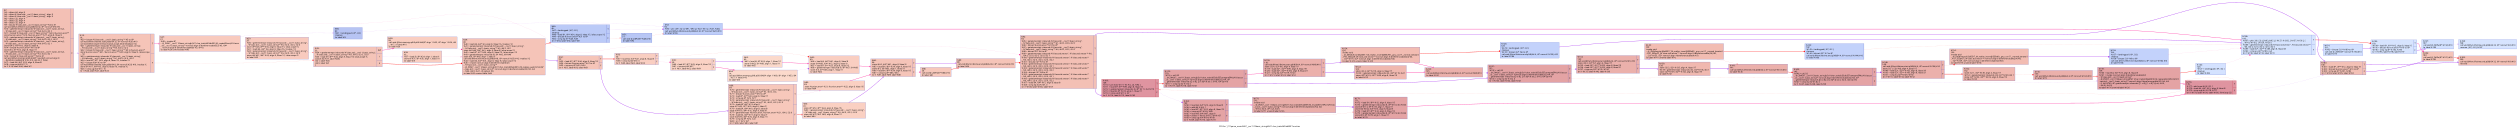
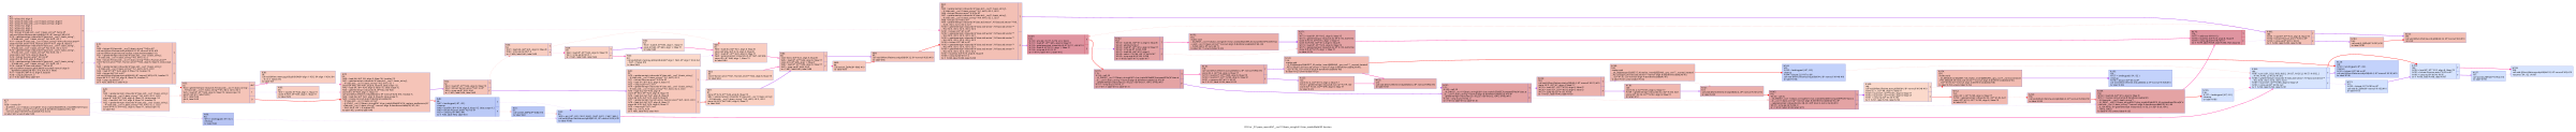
  digraph {
    fontname="Noto Sans"
    label="CFG for '_Z11parse_musicNSt7__cxx1112basic_stringIcSt11char_traitsIcESaIcEEE' function"
    rankdir=LR
    node [color="#3d50c3ff" fillcolor="#e97a5f70" fontname="Noto Sans" shape=record style=filled]
    edge [arrowhead=odot color=purple fontname="Noto Sans" style=bold]
    n1 [fillcolor="#e5705870" label="{%2:\l  %3 = alloca i64, align 8\l  %4 = alloca %\"class.std::__cxx11::basic_string\", align 8\l  %5 = alloca %\"class.std::__cxx11::basic_string\", align 8\l  %6 = alloca i32, align 4\l  %7 = alloca i32, align 4\l  %8 = alloca i32, align 4\l  %9 = bitcast %\"class.std::__cxx11::basic_string\"* %4 to i8*\l  call void @llvm.lifetime.start.p0i8(i64 32, i8* nonnull %9) #10\l  %10 = getelementptr inbounds %\"class.std::__cxx11::basic_string\",\l... %\"class.std::__cxx11::basic_string\"* %4, i64 0, i32 2\l  %11 = bitcast %\"class.std::__cxx11::basic_string\"* %4 to %union.anon**\l  store %union.anon* %10, %union.anon** %11, align 8, !tbaa !3\l  %12 = getelementptr inbounds %\"class.std::__cxx11::basic_string\",\l... %\"class.std::__cxx11::basic_string\"* %4, i64 0, i32 0, i32 0\l  %13 = getelementptr inbounds %\"class.std::__cxx11::basic_string\",\l... %\"class.std::__cxx11::basic_string\"* %4, i64 0, i32 1\l  store i64 0, i64* %13, align 8, !tbaa !8\l  %14 = bitcast %union.anon* %10 to i8*\l  store i8 0, i8* %14, align 8, !tbaa !11\l  %15 = getelementptr inbounds %\"class.std::__cxx11::basic_string\",\l... %\"class.std::__cxx11::basic_string\"* %1, i64 0, i32 1\l  %16 = bitcast %\"class.std::vector\"* %0 to i8*\l  call void @llvm.memset.p0i8.i64(i8* noundef nonnull align 8\l... dereferenceable(24) %16, i8 0, i64 24, i1 false)\l  %17 = load i64, i64* %15, align 8, !tbaa !8\l  %18 = icmp eq i64 %17, 0\l  br i1 %18, label %94, label %19\l|{<s0>T|<s1>F}}"]
    n2 [fillcolor="#e5705870" label="{%94:\l94:                                               \l  %95 = getelementptr inbounds %\"class.std::__cxx11::basic_string\",\l... %\"class.std::__cxx11::basic_string\"* %1, i64 0, i32 0, i32 0\l  %96 = bitcast %union.anon* %10 to i8*\l  %97 = getelementptr inbounds %\"class.std::__cxx11::basic_string\",\l... %\"class.std::__cxx11::basic_string\"* %4, i64 0, i32 2, i32 0\l  %98 = bitcast i32* %6 to i8*\l  %99 = getelementptr inbounds %\"class.std::vector\", %\"class.std::vector\"* %0,\l... i64 0, i32 0, i32 0, i32 0, i32 1\l  %100 = getelementptr inbounds %\"class.std::vector\", %\"class.std::vector\"*\l... %0, i64 0, i32 0, i32 0, i32 0, i32 2\l  %101 = bitcast i32* %7 to i8*\l  %102 = getelementptr inbounds %\"class.std::vector\", %\"class.std::vector\"*\l... %0, i64 0, i32 0, i32 0, i32 0, i32 1\l  %103 = getelementptr inbounds %\"class.std::vector\", %\"class.std::vector\"*\l... %0, i64 0, i32 0, i32 0, i32 0, i32 2\l  %104 = bitcast i32* %8 to i8*\l  %105 = getelementptr inbounds %\"class.std::vector\", %\"class.std::vector\"*\l... %0, i64 0, i32 0, i32 0, i32 0, i32 1\l  %106 = getelementptr inbounds %\"class.std::vector\", %\"class.std::vector\"*\l... %0, i64 0, i32 0, i32 0, i32 0, i32 2\l  %107 = load i64, i64* %15, align 8, !tbaa !8\l  %108 = icmp eq i64 %107, 0\l  br i1 %108, label %180, label %109\l|{<s0>T|<s1>F}}"]
    n3 [label="{%19:\l19:                                               \l  %20 = bitcast %\"class.std::__cxx11::basic_string\"* %5 to i8*\l  call void @llvm.lifetime.start.p0i8(i64 32, i8* nonnull %20) #10\l  call void @llvm.experimental.noalias.scope.decl(metadata !12)\l  %21 = getelementptr inbounds %\"class.std::__cxx11::basic_string\",\l... %\"class.std::__cxx11::basic_string\"* %5, i64 0, i32 2\l  %22 = bitcast %\"class.std::__cxx11::basic_string\"* %5 to %union.anon**\l  store %union.anon* %21, %union.anon** %22, align 8, !tbaa !3, !alias.scope\l... !12\l  %23 = getelementptr inbounds %\"class.std::__cxx11::basic_string\",\l... %\"class.std::__cxx11::basic_string\"* %1, i64 0, i32 0, i32 0\l  %24 = load i8*, i8** %23, align 8, !tbaa !15, !noalias !12\l  %25 = bitcast i64* %3 to i8*\l  call void @llvm.lifetime.start.p0i8(i64 8, i8* nonnull %25) #10, !noalias !12\l  store i64 %17, i64* %3, align 8, !tbaa !16, !noalias !12\l  %26 = icmp ugt i64 %17, 15\l  br i1 %26, label %27, label %33\l|{<s0>T|<s1>F}}"]
    n4 [fillcolor="#e5705870" label="{%180:\l180:                                              \l  %181 = load i8*, i8** %12, align 8, !tbaa !15\l  %182 = bitcast %union.anon* %10 to i8*\l  %183 = icmp eq i8* %181, %182\l  br i1 %183, label %185, label %184\l|{<s0>T|<s1>F}}"]
    n5 [color="#b70d28ff" fillcolor="#b70d2870" label="{%109:\l109:                                              \l  %110 = phi i64 [ %177, %176 ], [ 0, %94 ]\l  %111 = load i8*, i8** %95, align 8, !tbaa !15\l  %112 = getelementptr inbounds i8, i8* %111, i64 %110\l  %113 = load i8, i8* %112, align 1, !tbaa !11\l  %114 = icmp eq i8 %113, 32\l  br i1 %114, label %115, label %162\l|{<s0>T|<s1>F}}"]
    n6 [fillcolor="#ef886b70" label="{%27:\l27:                                               \l  %28 = invoke i8*\l... @_ZNSt7__cxx1112basic_stringIcSt11char_traitsIcESaIcEE9_M_createERmm(%\"class.s\l...td::__cxx11::basic_string\"* nonnull align 8 dereferenceable(32) %5, i64*\l... nonnull align 8 dereferenceable(8) %3, i64 0)\l          to label %29 unwind label %90\l}"]
    n7 [label="{%33:\l33:                                               \l  %34 = getelementptr inbounds %\"class.std::__cxx11::basic_string\",\l... %\"class.std::__cxx11::basic_string\"* %5, i64 0, i32 0, i32 0\l  %35 = load i8*, i8** %34, align 8, !tbaa !15, !alias.scope !12\l  switch i64 %17, label %38 [\l    i64 1, label %36\l    i64 0, label %39\l  ]\l|{<s0>def|<s1>1|<s2>0}}"]
    n8 [fillcolor="#e5705870" label="{%185:\l185:                                              \l  call void @llvm.lifetime.end.p0i8(i64 32, i8* nonnull %9) #10\l  ret void\l}"]
    n9 [label="{%184:\l184:                                              \l  call void @_ZdlPv(i8* %181) #10\l  br label %185\l}"]
    n10 [fillcolor="#c32e3170" label="{%115:\l115:                                              \l  %116 = call i32\l... @_ZNKSt7__cxx1112basic_stringIcSt11char_traitsIcESaIcEE7compareEPKc(%\"class.st\l...d::__cxx11::basic_string\"* nonnull align 8 dereferenceable(32) %4, i8*\l... getelementptr inbounds ([2 x i8], [2 x i8]* @.str.1, i64 0, i64 0)) #10\l  %117 = icmp eq i32 %116, 0\l  br i1 %117, label %118, label %131\l|{<s0>T|<s1>F}}"]
    n11 [fillcolor="#c32e3170" label="{%162:\l162:                                              \l  %163 = load i64, i64* %13, align 8, !tbaa !8\l  %164 = add i64 %163, 1\l  %165 = load i8*, i8** %12, align 8, !tbaa !15\l  %166 = icmp eq i8* %165, %96\l  %167 = load i64, i64* %97, align 8\l  %168 = select i1 %166, i64 15, i64 %167\l  %169 = icmp ugt i64 %164, %168\l  br i1 %169, label %170, label %171\l|{<s0>T|<s1>F}}"]
    n12 [fillcolor="#ef886b70" label="{%29:\l29:                                               \l  %30 = getelementptr inbounds %\"class.std::__cxx11::basic_string\",\l... %\"class.std::__cxx11::basic_string\"* %5, i64 0, i32 0, i32 0\l  store i8* %28, i8** %30, align 8, !tbaa !15, !alias.scope !12\l  %31 = load i64, i64* %3, align 8, !tbaa !16, !noalias !12\l  %32 = getelementptr inbounds %\"class.std::__cxx11::basic_string\",\l... %\"class.std::__cxx11::basic_string\"* %5, i64 0, i32 2, i32 0\l  store i64 %31, i64* %32, align 8, !tbaa !11, !alias.scope !12\l  br label %33\l}"]
    n13 [fillcolor="#5b7ae570" label="{%90:\l90:                                               \l  %91 = landingpad \{ i8*, i32 \}\l          cleanup\l  br label %92\l}"]
    n14 [fillcolor="#f2907270" label="{%38:\l38:                                               \l  call void @llvm.memcpy.p0i8.p0i8.i64(i8* align 1 %35, i8* align 1 %24, i64\l... %17, i1 false) #10\l  br label %39\l}"]
    n15 [fillcolor="#f2907270" label="{%36:\l36:                                               \l  %37 = load i8, i8* %24, align 1, !tbaa !11\l  store i8 %37, i8* %35, align 1, !tbaa !11\l  br label %39\l}"]
    n16 [label="{%39:\l39:                                               \l  %40 = load i64, i64* %3, align 8, !tbaa !16, !noalias !12\l  %41 = getelementptr inbounds %\"class.std::__cxx11::basic_string\",\l... %\"class.std::__cxx11::basic_string\"* %5, i64 0, i32 1\l  store i64 %40, i64* %41, align 8, !tbaa !8, !alias.scope !12\l  %42 = load i8*, i8** %34, align 8, !tbaa !15, !alias.scope !12\l  %43 = getelementptr inbounds i8, i8* %42, i64 %40\l  store i8 0, i8* %43, align 1, !tbaa !11\l  call void @llvm.lifetime.end.p0i8(i64 8, i8* nonnull %25) #10, !noalias !12\l  %44 = load i64, i64* %41, align 8, !tbaa !8, !alias.scope !12\l  %45 = invoke nonnull align 8 dereferenceable(32)\l... %\"class.std::__cxx11::basic_string\"*\l... @_ZNSt7__cxx1112basic_stringIcSt11char_traitsIcESaIcEE14_M_replace_auxEmmmc(%\"\l...class.std::__cxx11::basic_string\"* nonnull align 8 dereferenceable(32) %5, i64\l... %44, i64 0, i64 1, i8 signext 32)\l          to label %52 unwind label %46\l}"]
    n17 [fillcolor="#6c8ff170" label="{%92:\l92:                                               \l  %93 = phi \{ i8*, i32 \} [ %91, %90 ], [ %47, %51 ], [ %47, %46 ]\l  call void @llvm.lifetime.end.p0i8(i64 32, i8* nonnull %20) #10\l  br label %186\l}"]
    n18 [label="{%52:\l52:                                               \l  %53 = load i8*, i8** %34, align 8, !tbaa !15\l  %54 = bitcast %union.anon* %21 to i8*\l  %55 = icmp eq i8* %53, %54\l  br i1 %55, label %56, label %69\l|{<s0>T|<s1>F}}"]
    n19 [fillcolor="#6687ed70" label="{%46:\l46:                                               \l  %47 = landingpad \{ i8*, i32 \}\l          cleanup\l  %48 = load i8*, i8** %34, align 8, !tbaa !15, !alias.scope !12\l  %49 = bitcast %union.anon* %21 to i8*\l  %50 = icmp eq i8* %48, %49\l  br i1 %50, label %92, label %51\l|{<s0>T|<s1>F}}"]
    n20 [fillcolor="#a5c3fe70" label="{%186:\l186:                                              \l  %187 = phi \{ i8*, i32 \} [ %93, %92 ], [ %127, %126 ], [ %157, %156 ], [\l... %143, %142 ], [ %129, %128 ]\l  %188 = getelementptr inbounds %\"class.std::vector\", %\"class.std::vector\"*\l... %0, i64 0, i32 0, i32 0, i32 0, i32 0\l  %189 = load i32*, i32** %188, align 8, !tbaa !25\l  %190 = icmp eq i32* %189, null\l  br i1 %190, label %193, label %191\l|{<s0>T|<s1>F}}"]
    n21 [fillcolor="#f2907270" label="{%56:\l56:                                               \l  %57 = load i64, i64* %41, align 8, !tbaa !8\l  %58 = icmp eq i64 %57, 0\l  br i1 %58, label %65, label %59\l|{<s0>T|<s1>F}}"]
    n22 [fillcolor="#ed836670" label="{%69:\l69:                                               \l  %70 = getelementptr inbounds %\"class.std::__cxx11::basic_string\",\l... %\"class.std::__cxx11::basic_string\"* %1, i64 0, i32 2\l  %71 = bitcast %union.anon* %70 to i8*\l  %72 = load i8*, i8** %23, align 8, !tbaa !15\l  %73 = icmp eq i8* %72, %71\l  %74 = getelementptr inbounds %\"class.std::__cxx11::basic_string\",\l... %\"class.std::__cxx11::basic_string\"* %1, i64 0, i32 2, i32 0\l  %75 = load i64, i64* %74, align 8\l  store i8* %53, i8** %23, align 8, !tbaa !15\l  %76 = load i64, i64* %41, align 8, !tbaa !8\l  store i64 %76, i64* %15, align 8, !tbaa !8\l  %77 = getelementptr %union.anon, %union.anon* %21, i64 0, i32 0\l  %78 = load i64, i64* %77, align 8, !tbaa !11\l  store i64 %78, i64* %74, align 8, !tbaa !11\l  %79 = icmp eq i8* %72, null\l  %80 = or i1 %73, %79\l  br i1 %80, label %83, label %81\l|{<s0>T|<s1>F}}"]
    n23 [fillcolor="#5f7fe870" label="{%51:\l51:                                               \l  call void @_ZdlPv(i8* %48) #10\l  br label %92\l}"]
    n24 [fillcolor="#f2907270" label="{%65:\l65:                                               \l  %66 = load i64, i64* %41, align 8, !tbaa !8\l  store i64 %66, i64* %15, align 8, !tbaa !8\l  %67 = load i8*, i8** %23, align 8, !tbaa !15\l  %68 = getelementptr inbounds i8, i8* %67, i64 %66\l  store i8 0, i8* %68, align 1, !tbaa !11\l  br label %84\l}"]
    n25 [fillcolor="#f4987a70" label="{%59:\l59:                                               \l  %60 = load i8*, i8** %23, align 8, !tbaa !15\l  %61 = icmp eq i64 %57, 1\l  br i1 %61, label %62, label %64\l|{<s0>T|<s1>F}}"]
    n26 [fillcolor="#f3947570" label="{%83:\l83:                                               \l  store %union.anon* %21, %union.anon** %22, align 8, !tbaa !15\l  br label %84\l}"]
    n27 [fillcolor="#f3947570" label="{%81:\l81:                                               \l  store i8* %72, i8** %34, align 8, !tbaa !15\l  %82 = getelementptr inbounds %\"class.std::__cxx11::basic_string\",\l... %\"class.std::__cxx11::basic_string\"* %5, i64 0, i32 2, i32 0\l  store i64 %75, i64* %82, align 8, !tbaa !11\l  br label %84\l}"]
    n28 [fillcolor="#a5c3fe70" label="{%193:\l193:                                              \l  %194 = load i8*, i8** %12, align 8, !tbaa !15\l  %195 = bitcast %union.anon* %10 to i8*\l  %196 = icmp eq i8* %194, %195\l  br i1 %196, label %198, label %197\l|{<s0>T|<s1>F}}"]
    n29 [fillcolor="#9abbff70" label="{%191:\l191:                                              \l  %192 = bitcast i32* %189 to i8*\l  call void @_ZdlPv(i8* nonnull %192) #10\l  br label %193\l}"]
    n30 [label="{%84:\l84:                                               \l  store i64 0, i64* %41, align 8, !tbaa !8\l  %85 = load i8*, i8** %34, align 8, !tbaa !15\l  store i8 0, i8* %85, align 1, !tbaa !11\l  %86 = load i8*, i8** %34, align 8, !tbaa !15\l  %87 = icmp eq i8* %86, %54\l  br i1 %87, label %89, label %88\l|{<s0>T|<s1>F}}"]
    n31 [fillcolor="#f7a88970" label="{%62:\l62:                                               \l  %63 = load i8, i8* %53, align 1, !tbaa !11\l  store i8 %63, i8* %60, align 1, !tbaa !11\l  br label %65\l}"]
    n32 [fillcolor="#f7a88970" label="{%64:\l64:                                               \l  call void @llvm.memcpy.p0i8.p0i8.i64(i8* align 1 %60, i8* align 1 %53, i64\l... %57, i1 false) #10\l  br label %65\l}"]
    n33 [label="{%89:\l89:                                               \l  call void @llvm.lifetime.end.p0i8(i64 32, i8* nonnull %20) #10\l  br label %94\l}"]
    n34 [fillcolor="#ed836670" label="{%88:\l88:                                               \l  call void @_ZdlPv(i8* %86) #10\l  br label %89\l}"]
    n35 [fillcolor="#a5c3fe70" label="{%198:\l198:                                              \l  call void @llvm.lifetime.end.p0i8(i64 32, i8* nonnull %9) #10\l  resume \{ i8*, i32 \} %187\l}"]
    n36 [fillcolor="#9abbff70" label="{%197:\l197:                                              \l  call void @_ZdlPv(i8* %194) #10\l  br label %198\l}"]
    n37 [fillcolor="#d24b4070" label="{%118:\l118:                                              \l  call void @llvm.lifetime.start.p0i8(i64 4, i8* nonnull %98) #10\l  store i32 4, i32* %6, align 4, !tbaa !17\l  %119 = load i32*, i32** %99, align 8, !tbaa !19\l  %120 = load i32*, i32** %100, align 8, !tbaa !21\l  %121 = icmp eq i32* %119, %120\l  br i1 %121, label %124, label %122\l|{<s0>T|<s1>F}}"]
    n38 [fillcolor="#c32e3170" label="{%131:\l131:                                              \l  %132 = call i32\l... @_ZNKSt7__cxx1112basic_stringIcSt11char_traitsIcESaIcEE7compareEPKc(%\"class.st\l...d::__cxx11::basic_string\"* nonnull align 8 dereferenceable(32) %4, i8*\l... getelementptr inbounds ([3 x i8], [3 x i8]* @.str.2, i64 0, i64 0)) #10\l  %133 = icmp eq i32 %132, 0\l  br i1 %133, label %134, label %145\l|{<s0>T|<s1>F}}"]
    n39 [fillcolor="#d0473d70" label="{%170:\l170:                                              \l  invoke void\l... @_ZNSt7__cxx1112basic_stringIcSt11char_traitsIcESaIcEE9_M_mutateEmmPKcm(%\"clas\l...s.std::__cxx11::basic_string\"* nonnull align 8 dereferenceable(32) %4, i64\l... %163, i64 0, i8* null, i64 1)\l          to label %171 unwind label %126\l}"]
    n40 [fillcolor="#c32e3170" label="{%171:\l171:                                              \l  %172 = load i8*, i8** %12, align 8, !tbaa !15\l  %173 = getelementptr inbounds i8, i8* %172, i64 %163\l  store i8 %113, i8* %173, align 1, !tbaa !11\l  store i64 %164, i64* %13, align 8, !tbaa !8\l  %174 = load i8*, i8** %12, align 8, !tbaa !15\l  %175 = getelementptr inbounds i8, i8* %174, i64 %164\l  store i8 0, i8* %175, align 1, !tbaa !11\l  br label %176\l}"]
    n41 [fillcolor="#e1675170" label="{%124:\l124:                                              \l  invoke void\l... @_ZNSt6vectorIiSaIiEE17_M_realloc_insertIJiEEEvN9__gnu_cxx17__normal_iteratorI\l...PiS1_EEDpOT_(%\"class.std::vector\"* nonnull align 8 dereferenceable(24) %0,\l... i32* %119, i32* nonnull align 4 dereferenceable(4) %6)\l          to label %125 unwind label %128\l}"]
    n42 [fillcolor="#dc5d4a70" label="{%122:\l122:                                              \l  store i32 4, i32* %119, align 4, !tbaa !17\l  %123 = getelementptr inbounds i32, i32* %119, i64 1\l  store i32* %123, i32** %99, align 8, !tbaa !19\l  br label %125\l}"]
    n43 [fillcolor="#d24b4070" label="{%134:\l134:                                              \l  call void @llvm.lifetime.start.p0i8(i64 4, i8* nonnull %101) #10\l  store i32 2, i32* %7, align 4, !tbaa !17\l  %135 = load i32*, i32** %102, align 8, !tbaa !19\l  %136 = load i32*, i32** %103, align 8, !tbaa !21\l  %137 = icmp eq i32* %135, %136\l  br i1 %137, label %140, label %138\l|{<s0>T|<s1>F}}"]
    n44 [fillcolor="#c32e3170" label="{%145:\l145:                                              \l  %146 = call i32\l... @_ZNKSt7__cxx1112basic_stringIcSt11char_traitsIcESaIcEE7compareEPKc(%\"class.st\l...d::__cxx11::basic_string\"* nonnull align 8 dereferenceable(32) %4, i8*\l... getelementptr inbounds ([3 x i8], [3 x i8]* @.str.3, i64 0, i64 0)) #10\l  %147 = icmp eq i32 %146, 0\l  br i1 %147, label %148, label %159\l|{<s0>T|<s1>F}}"]
    n45 [color="#b70d28ff" fillcolor="#b70d2870" label="{%176:\l176:                                              \l  %177 = add nuw i64 %110, 1\l  %178 = load i64, i64* %15, align 8, !tbaa !8\l  %179 = icmp ugt i64 %178, %177\l  br i1 %179, label %109, label %180, !llvm.loop !22\l|{<s0>T|<s1>F}}"]
    n46 [fillcolor="#d24b4070" label="{%125:\l125:                                              \l  call void @llvm.lifetime.end.p0i8(i64 4, i8* nonnull %98) #10\l  br label %131\l}"]
    n47 [fillcolor="#779af770" label="{%128:\l128:                                              \l  %129 = landingpad \{ i8*, i32 \}\l          cleanup\l  %130 = bitcast i32* %6 to i8*\l  call void @llvm.lifetime.end.p0i8(i64 4, i8* nonnull %130) #10\l  br label %186\l}"]
    n48 [fillcolor="#e1675170" label="{%140:\l140:                                              \l  invoke void\l... @_ZNSt6vectorIiSaIiEE17_M_realloc_insertIJiEEEvN9__gnu_cxx17__normal_iteratorI\l...PiS1_EEDpOT_(%\"class.std::vector\"* nonnull align 8 dereferenceable(24) %0,\l... i32* %135, i32* nonnull align 4 dereferenceable(4) %7)\l          to label %141 unwind label %142\l}"]
    n49 [fillcolor="#dc5d4a70" label="{%138:\l138:                                              \l  store i32 2, i32* %135, align 4, !tbaa !17\l  %139 = getelementptr inbounds i32, i32* %135, i64 1\l  store i32* %139, i32** %102, align 8, !tbaa !19\l  br label %141\l}"]
-   n50 [fillcolor="#d24b4070" label="{%148:\l148:                                              \l  call void @llvm.lifetime.start.p0i8(i64 4, i8* nonnull %104) #10\l  store i32 1, i32* %8, align 4, !tbaa !17\l  %149 = load i32*, i32** %105, align 8, !tbaa !19\l  %150 = load i32*, i32** %106, align 8, !tbaa !21\l  %151 = icmp eq i32* %149, %150\l  br i1 %151, label %154, label %152\l|{<s0>T|<s1>F}}"]
+   n50 [fillcolor="#f7a88970" label="{%148:\l148:                                              \l  call void @llvm.lifetime.start.p0i8(i64 4, i8* nonnull %104) #10\l  store i32 1, i32* %8, align 4, !tbaa !17\l  %149 = load i32*, i32** %105, align 8, !tbaa !19\l  %150 = load i32*, i32** %106, align 8, !tbaa !21\l  %151 = icmp eq i32* %149, %150\l  br i1 %151, label %154, label %152\l|{<s0>T|<s1>F}}"]
    n51 [fillcolor="#c32e3170" label="{%159:\l159:                                              \l  %160 = load i64, i64* %13, align 8, !tbaa !8\l  %161 = invoke nonnull align 8 dereferenceable(32)\l... %\"class.std::__cxx11::basic_string\"*\l... @_ZNSt7__cxx1112basic_stringIcSt11char_traitsIcESaIcEE10_M_replaceEmmPKcm(%\"cl\l...ass.std::__cxx11::basic_string\"* nonnull align 8 dereferenceable(32) %4, i64\l... 0, i64 %160, i8* getelementptr inbounds ([1 x i8], [1 x i8]* @.str, i64 0,\l... i64 0), i64 0)\l          to label %176 unwind label %126\l}"]
    n52 [fillcolor="#9ebeff70" label="{%126:\l126:                                              \l  %127 = landingpad \{ i8*, i32 \}\l          cleanup\l  br label %186\l}"]
    n53 [fillcolor="#d24b4070" label="{%141:\l141:                                              \l  call void @llvm.lifetime.end.p0i8(i64 4, i8* nonnull %101) #10\l  br label %145\l}"]
    n54 [fillcolor="#779af770" label="{%142:\l142:                                              \l  %143 = landingpad \{ i8*, i32 \}\l          cleanup\l  %144 = bitcast i32* %7 to i8*\l  call void @llvm.lifetime.end.p0i8(i64 4, i8* nonnull %144) #10\l  br label %186\l}"]
    n55 [fillcolor="#e1675170" label="{%154:\l154:                                              \l  invoke void\l... @_ZNSt6vectorIiSaIiEE17_M_realloc_insertIJiEEEvN9__gnu_cxx17__normal_iteratorI\l...PiS1_EEDpOT_(%\"class.std::vector\"* nonnull align 8 dereferenceable(24) %0,\l... i32* %149, i32* nonnull align 4 dereferenceable(4) %8)\l          to label %155 unwind label %156\l}"]
    n56 [fillcolor="#dc5d4a70" label="{%152:\l152:                                              \l  store i32 1, i32* %149, align 4, !tbaa !17\l  %153 = getelementptr inbounds i32, i32* %149, i64 1\l  store i32* %153, i32** %105, align 8, !tbaa !19\l  br label %155\l}"]
    n57 [fillcolor="#779af770" label="{%156:\l156:                                              \l  %157 = landingpad \{ i8*, i32 \}\l          cleanup\l  %158 = bitcast i32* %8 to i8*\l  call void @llvm.lifetime.end.p0i8(i64 4, i8* nonnull %158) #10\l  br label %186\l}"]
    n58 [fillcolor="#d24b4070" label="{%155:\l155:                                              \l  call void @llvm.lifetime.end.p0i8(i64 4, i8* nonnull %104) #10\l  br label %159\l}"]
    n1 -> n2 [arrowhead=dot color=deeppink style=dotted tailport=s0]
    n1 -> n3 [arrowhead=onormal style=dotted tailport=s1]
    n2 -> n4 [tailport=s0]
    n2 -> n5 [tailport=s1]
-   n3 -> n6 [color=deeppink tailport=s0]
    n3 -> n7 [arrowhead=dot color=red style=dotted tailport=s1]
    n4 -> n8 [arrowhead=onormal tailport=s0]
    n4 -> n9 [tailport=s1]
    n5 -> n10 [arrowhead=onormal color=red tailport=s0]
    n5 -> n11 [arrowhead=dot style=dotted tailport=s1]
    n6 -> n12 [style=dotted]
    n6 -> n13 [style=dotted]
    n7 -> n14 [arrowhead=onormal color=deeppink tailport=s0]
    n7 -> n15 [style=dotted tailport=s1]
    n7 -> n16 [arrowhead=dot color=red tailport=s2]
    n9 -> n8 [arrowhead=dot color=red]
    n10 -> n37 [arrowhead=onormal color=deeppink tailport=s0]
    n10 -> n38 [tailport=s1]
    n11 -> n39 [arrowhead=onormal color=deeppink tailport=s0]
    n11 -> n40 [color=red style=dotted tailport=s1]
    n12 -> n7 [arrowhead=onormal color=red style=dotted]
    n13 -> n17 [arrowhead=onormal style=dotted]
    n14 -> n16 [arrowhead=dot color=deeppink style=dotted]
    n15 -> n16 [arrowhead=onormal color=deeppink style=dotted]
    n16 -> n18
    n16 -> n19 [color=red]
    n17 -> n20 [color=deeppink]
-   n18 -> n21 [arrowhead=onormal color=red tailport=s0]
+   n18 -> n21 [arrowhead=onormal color=red style=dotted tailport=s0]
    n18 -> n22 [tailport=s1]
    n19 -> n17 [arrowhead=dot style=dotted tailport=s0]
    n19 -> n23 [arrowhead=onormal color=red style=dotted tailport=s1]
    n20 -> n28 [arrowhead=dot color=red tailport=s0]
    n20 -> n29 [style=dotted tailport=s1]
    n21 -> n24 [arrowhead=dot color=red style=dotted tailport=s0]
    n21 -> n25 [arrowhead=dot color=deeppink style=dotted tailport=s1]
    n22 -> n26 [color=deeppink style=dotted tailport=s0]
    n22 -> n27 [color=red tailport=s1]
    n23 -> n17 [color=red style=dotted]
    n24 -> n30 [arrowhead=onormal color=deeppink]
    n25 -> n31 [arrowhead=dot tailport=s0]
    n25 -> n32 [arrowhead=onormal color=deeppink tailport=s1]
    n26 -> n30 [arrowhead=onormal color=deeppink]
    n27 -> n30
-   n28 -> n9 [arrowhead=dot color=deeppink tailport=s0]
+   n28 -> n35 [arrowhead=dot color=deeppink tailport=s0]
    n28 -> n36 [tailport=s1]
    n29 -> n28
    n30 -> n33 [tailport=s0]
    n30 -> n34 [arrowhead=dot color=deeppink style=dotted tailport=s1]
    n31 -> n24 [arrowhead=onormal color=deeppink]
    n32 -> n24 [arrowhead=dot style=dotted]
    n33 -> n2 [arrowhead=dot color=red]
    n34 -> n33 [color=red]
    n36 -> n35 [style=dotted]
    n37 -> n41 [tailport=s0]
    n37 -> n42 [tailport=s1]
    n38 -> n43 [arrowhead=dot style=dotted tailport=s0]
    n38 -> n44 [arrowhead=onormal color=red style=dotted tailport=s1]
    n39 -> n40 [arrowhead=dot]
    n40 -> n45 [color=deeppink]
    n41 -> n46 [color=deeppink]
    n41 -> n47 [arrowhead=dot color=red]
    n42 -> n46 [color=deeppink]
    n43 -> n48 [style=dotted tailport=s0]
    n43 -> n49 [tailport=s1]
    n44 -> n50 [arrowhead=dot tailport=s0]
    n44 -> n51 [style=dotted tailport=s1]
    n45 -> n4 [style=dotted tailport=s1]
    n45 -> n5 [arrowhead=onormal color=red style=dotted tailport=s0]
    n46 -> n38 [arrowhead=dot style=dotted]
-   n47 -> n20
+   n20 -> n47
    n48 -> n53 [color=red style=dotted]
    n48 -> n54 [arrowhead=dot color=red]
    n49 -> n53 [arrowhead=onormal]
    n50 -> n55 [arrowhead=dot color=red style=dotted tailport=s0]
    n50 -> n56 [arrowhead=onormal color=red tailport=s1]
    n51 -> n45 [arrowhead=onormal color=deeppink]
    n51 -> n52 [arrowhead=dot color=red]
    n52 -> n20 [arrowhead=dot color=deeppink style=dotted]
    n53 -> n44 [arrowhead=dot color=red]
    n54 -> n20 [color=red style=dotted]
    n55 -> n57 [arrowhead=dot]
    n56 -> n58 [arrowhead=dot color=red style=dotted]
    n57 -> n20 [arrowhead=dot color=deeppink style=dotted]
    n58 -> n51 [color=red]
  }
